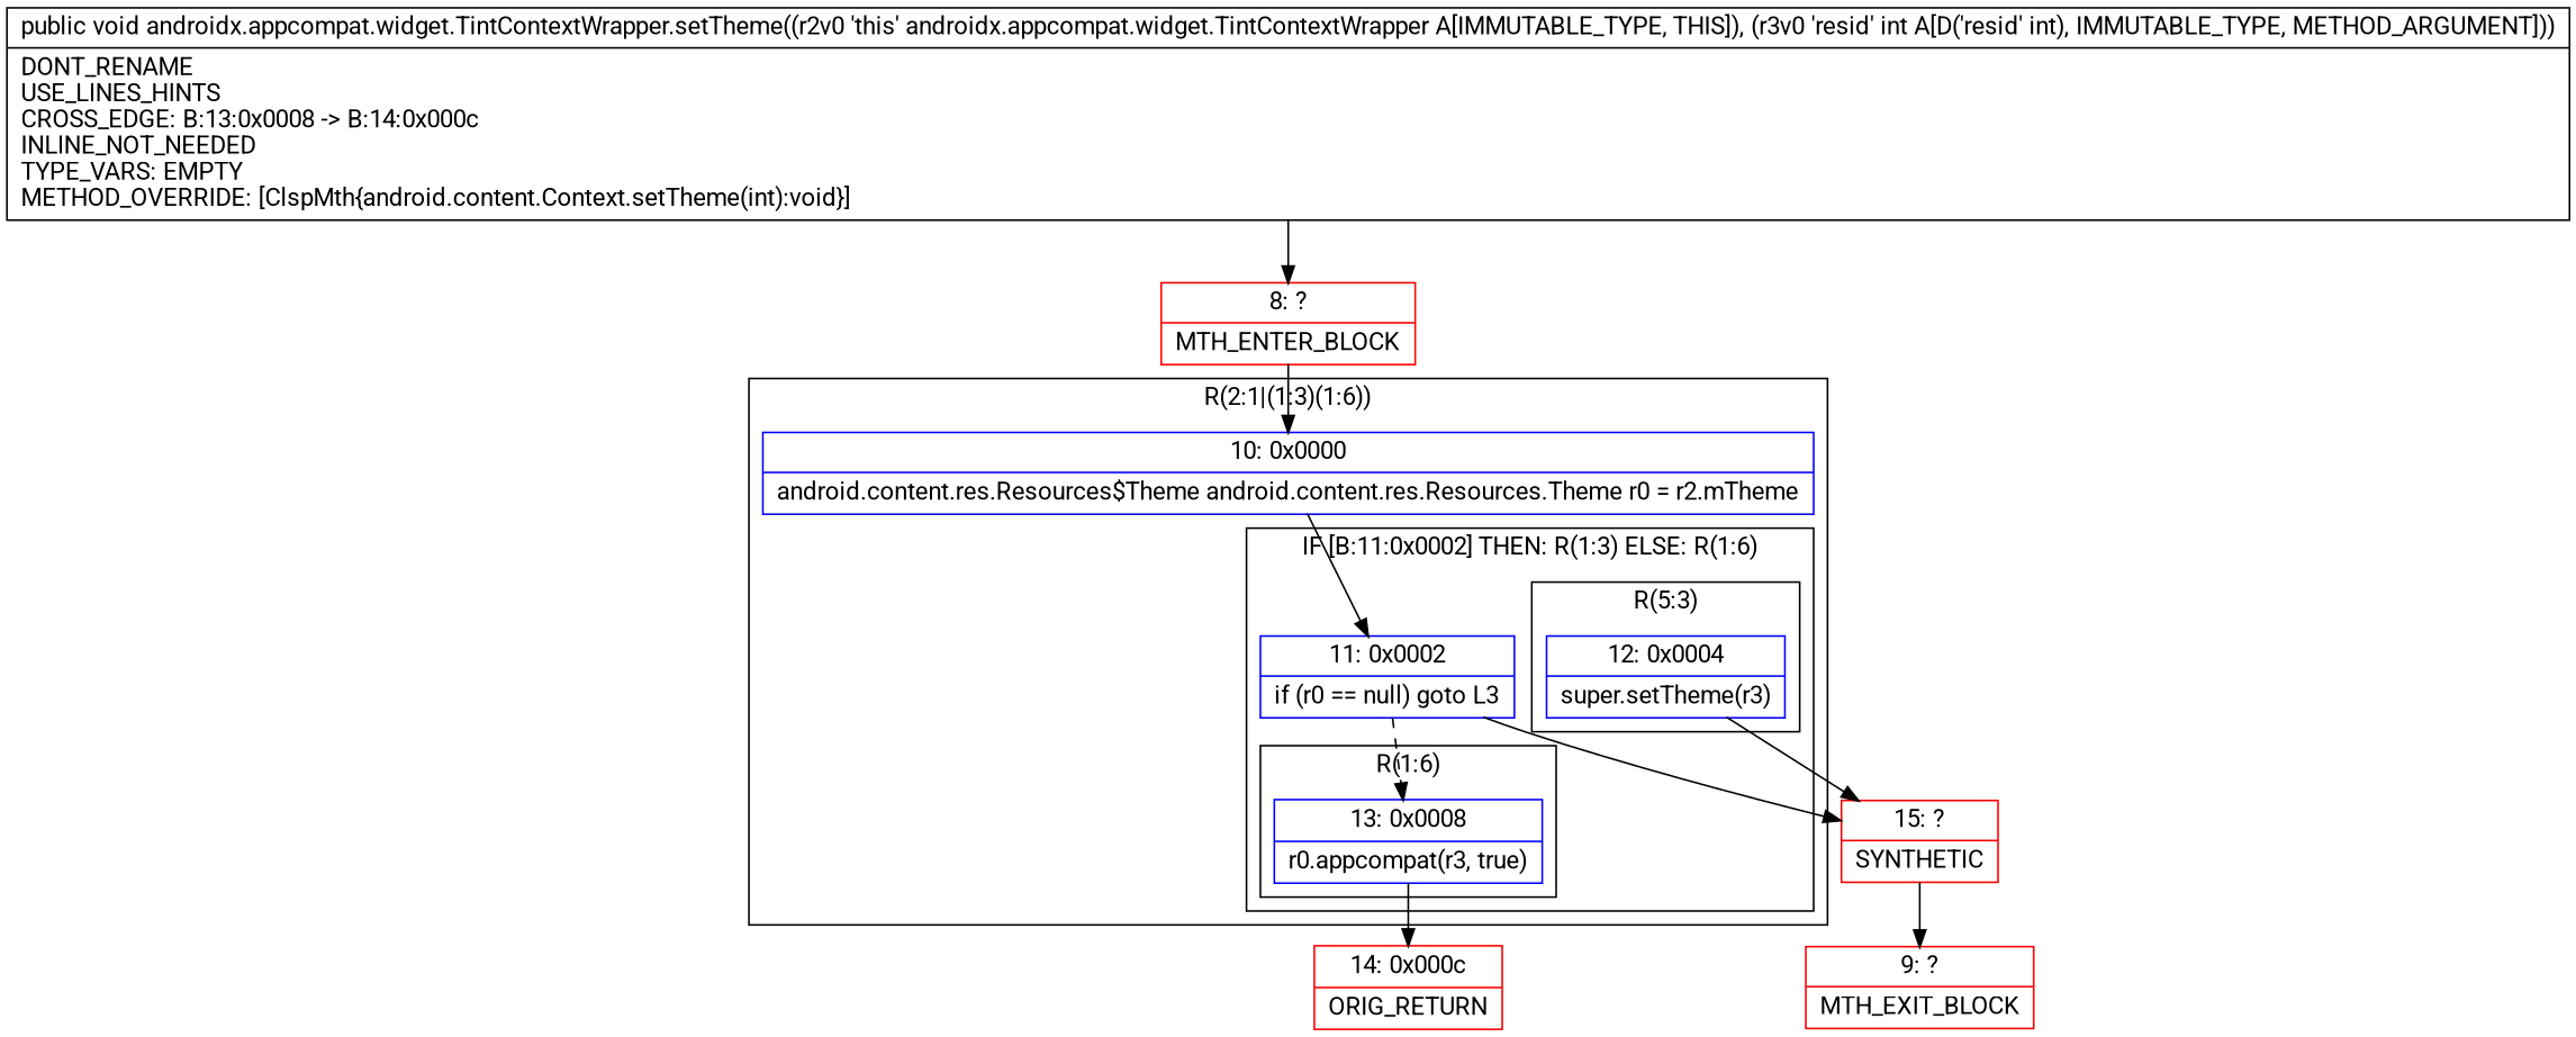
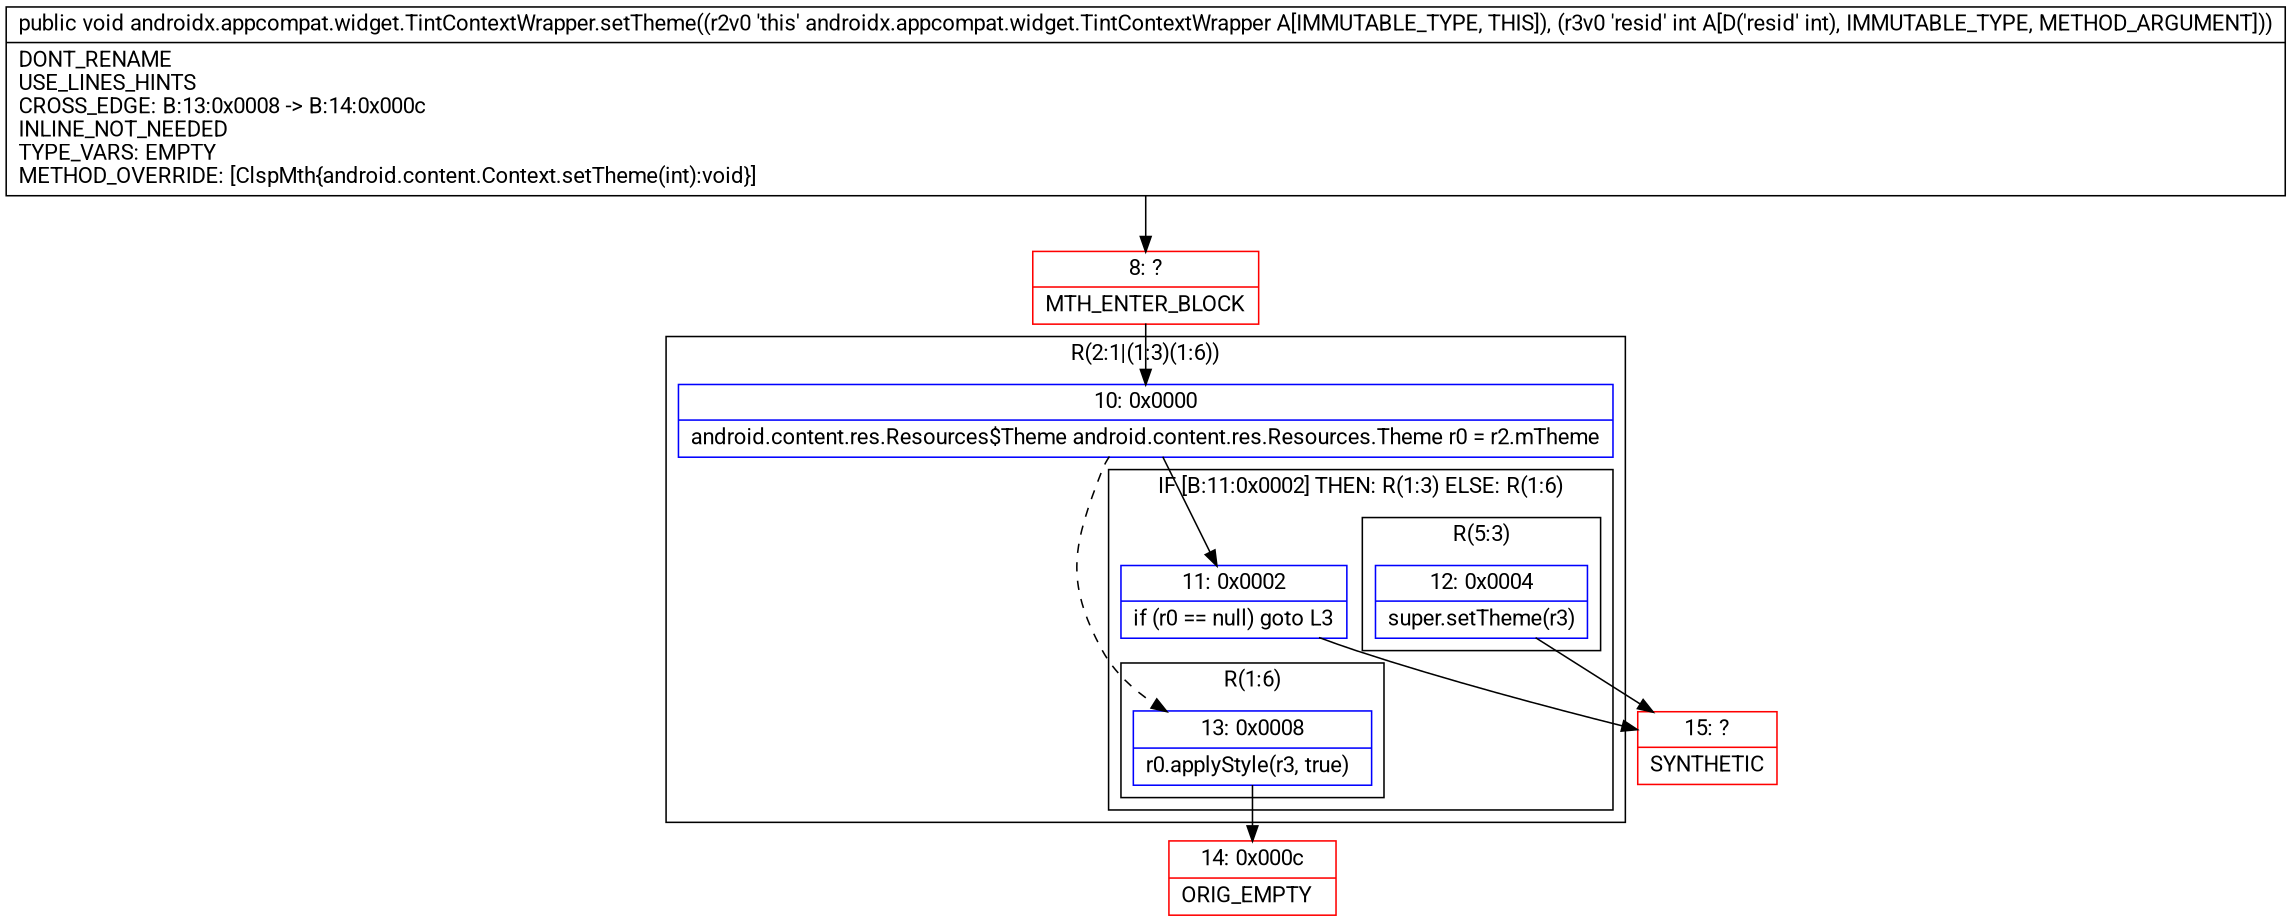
  digraph {
    fontname=Roboto
    node [color=blue fontname=Roboto shape=record]
    edge [fontname=Roboto]
    n1 [label="{12\:\ 0x0004|super.setTheme(r3)\l}"]
-   n2 [label="{13\:\ 0x0008|r0.appcompat(r3, true)\l}"]
+   n2 [label="{13\:\ 0x0008|r0.applyStyle(r3, true)\l}"]
    n3 [label="{11\:\ 0x0002|if (r0 == null) goto L3\l}"]
    n4 [label="{10\:\ 0x0000|android.content.res.Resources$Theme android.content.res.Resources.Theme r0 = r2.mTheme\l}"]
    n5 [color=red label="{15\:\ ?|SYNTHETIC\l}"]
-   n6 [color=red label="{14\:\ 0x000c|ORIG_RETURN\l}"]
-   n7 [color=red label="{9\:\ ?|MTH_EXIT_BLOCK\l}"]
+   n6 [color=red label="{14\:\ 0x000c|ORIG_EMPTY\l}"]
    n8 [color=red label="{8\:\ ?|MTH_ENTER_BLOCK\l}"]
    n9 [label="{public void androidx.appcompat.widget.TintContextWrapper.setTheme((r2v0 'this' androidx.appcompat.widget.TintContextWrapper A[IMMUTABLE_TYPE, THIS]), (r3v0 'resid' int A[D('resid' int), IMMUTABLE_TYPE, METHOD_ARGUMENT]))  | DONT_RENAME\lUSE_LINES_HINTS\lCROSS_EDGE: B:13:0x0008 \-\> B:14:0x000c\lINLINE_NOT_NEEDED\lTYPE_VARS: EMPTY\lMETHOD_OVERRIDE: [ClspMth\{android.content.Context.setTheme(int):void\}]\l}" color=""]
    subgraph cluster_1 {
      label="R(2:1|(1:3)(1:6))"
      n4
      subgraph cluster_2 {
        label="IF [B:11:0x0002] THEN: R(1:3) ELSE: R(1:6)"
        n3
        subgraph cluster_3 {
          label="R(5:3)"
          n1
        }
        subgraph cluster_4 {
          label="R(1:6)"
          n2
        }
      }
    }
    n1 -> n5
    n2 -> n6
-   n3 -> n2 [style=dashed]
+   n4 -> n2 [style=dashed]
    n3 -> n5
    n4 -> n3
-   n5 -> n7
    n8 -> n4
    n9 -> n8
  }
